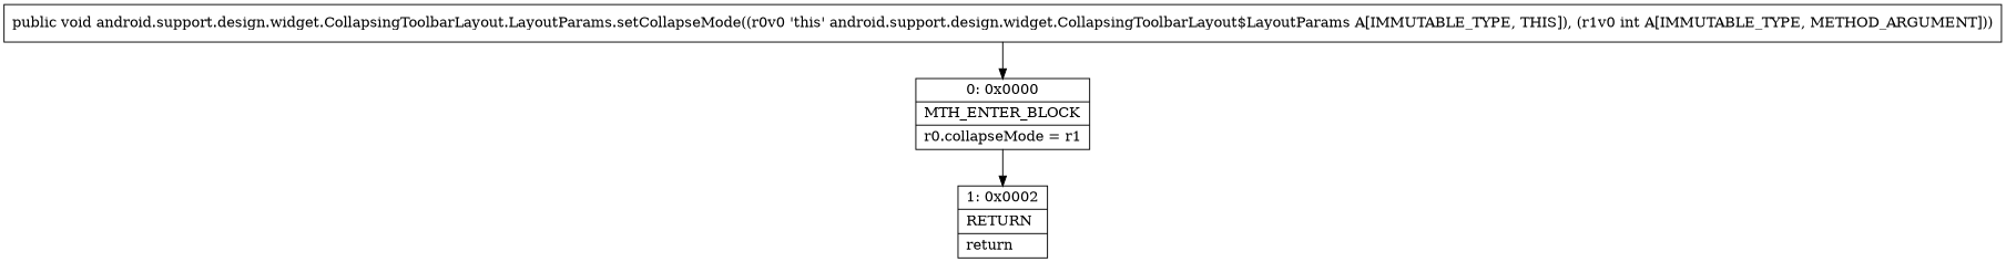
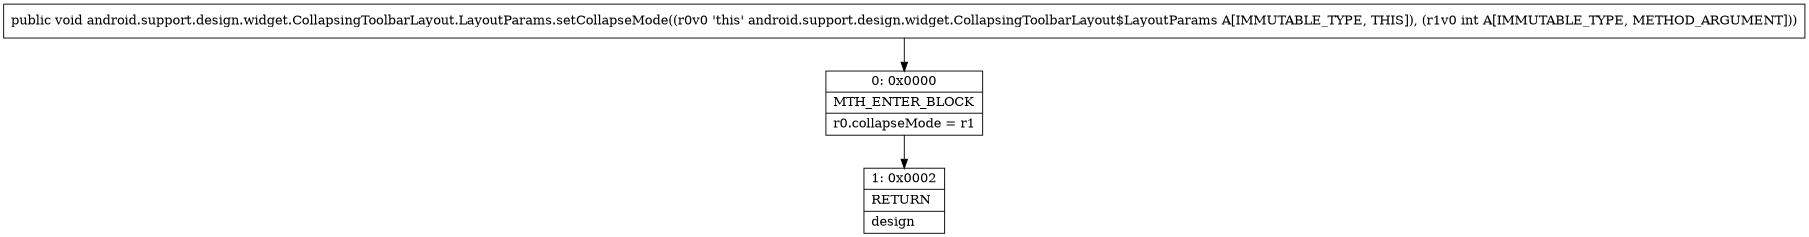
  digraph {
    node [shape=record]
    n1 [label="{0\:\ 0x0000|MTH_ENTER_BLOCK\l|r0.collapseMode = r1\l}"]
-   n2 [label="{1\:\ 0x0002|RETURN\l|return\l}"]
+   n2 [label="{1\:\ 0x0002|RETURN\l|design\l}"]
    n3 [label="{public void android.support.design.widget.CollapsingToolbarLayout.LayoutParams.setCollapseMode((r0v0 'this' android.support.design.widget.CollapsingToolbarLayout$LayoutParams A[IMMUTABLE_TYPE, THIS]), (r1v0 int A[IMMUTABLE_TYPE, METHOD_ARGUMENT])) }"]
    n1 -> n2
    n3 -> n1
  }
